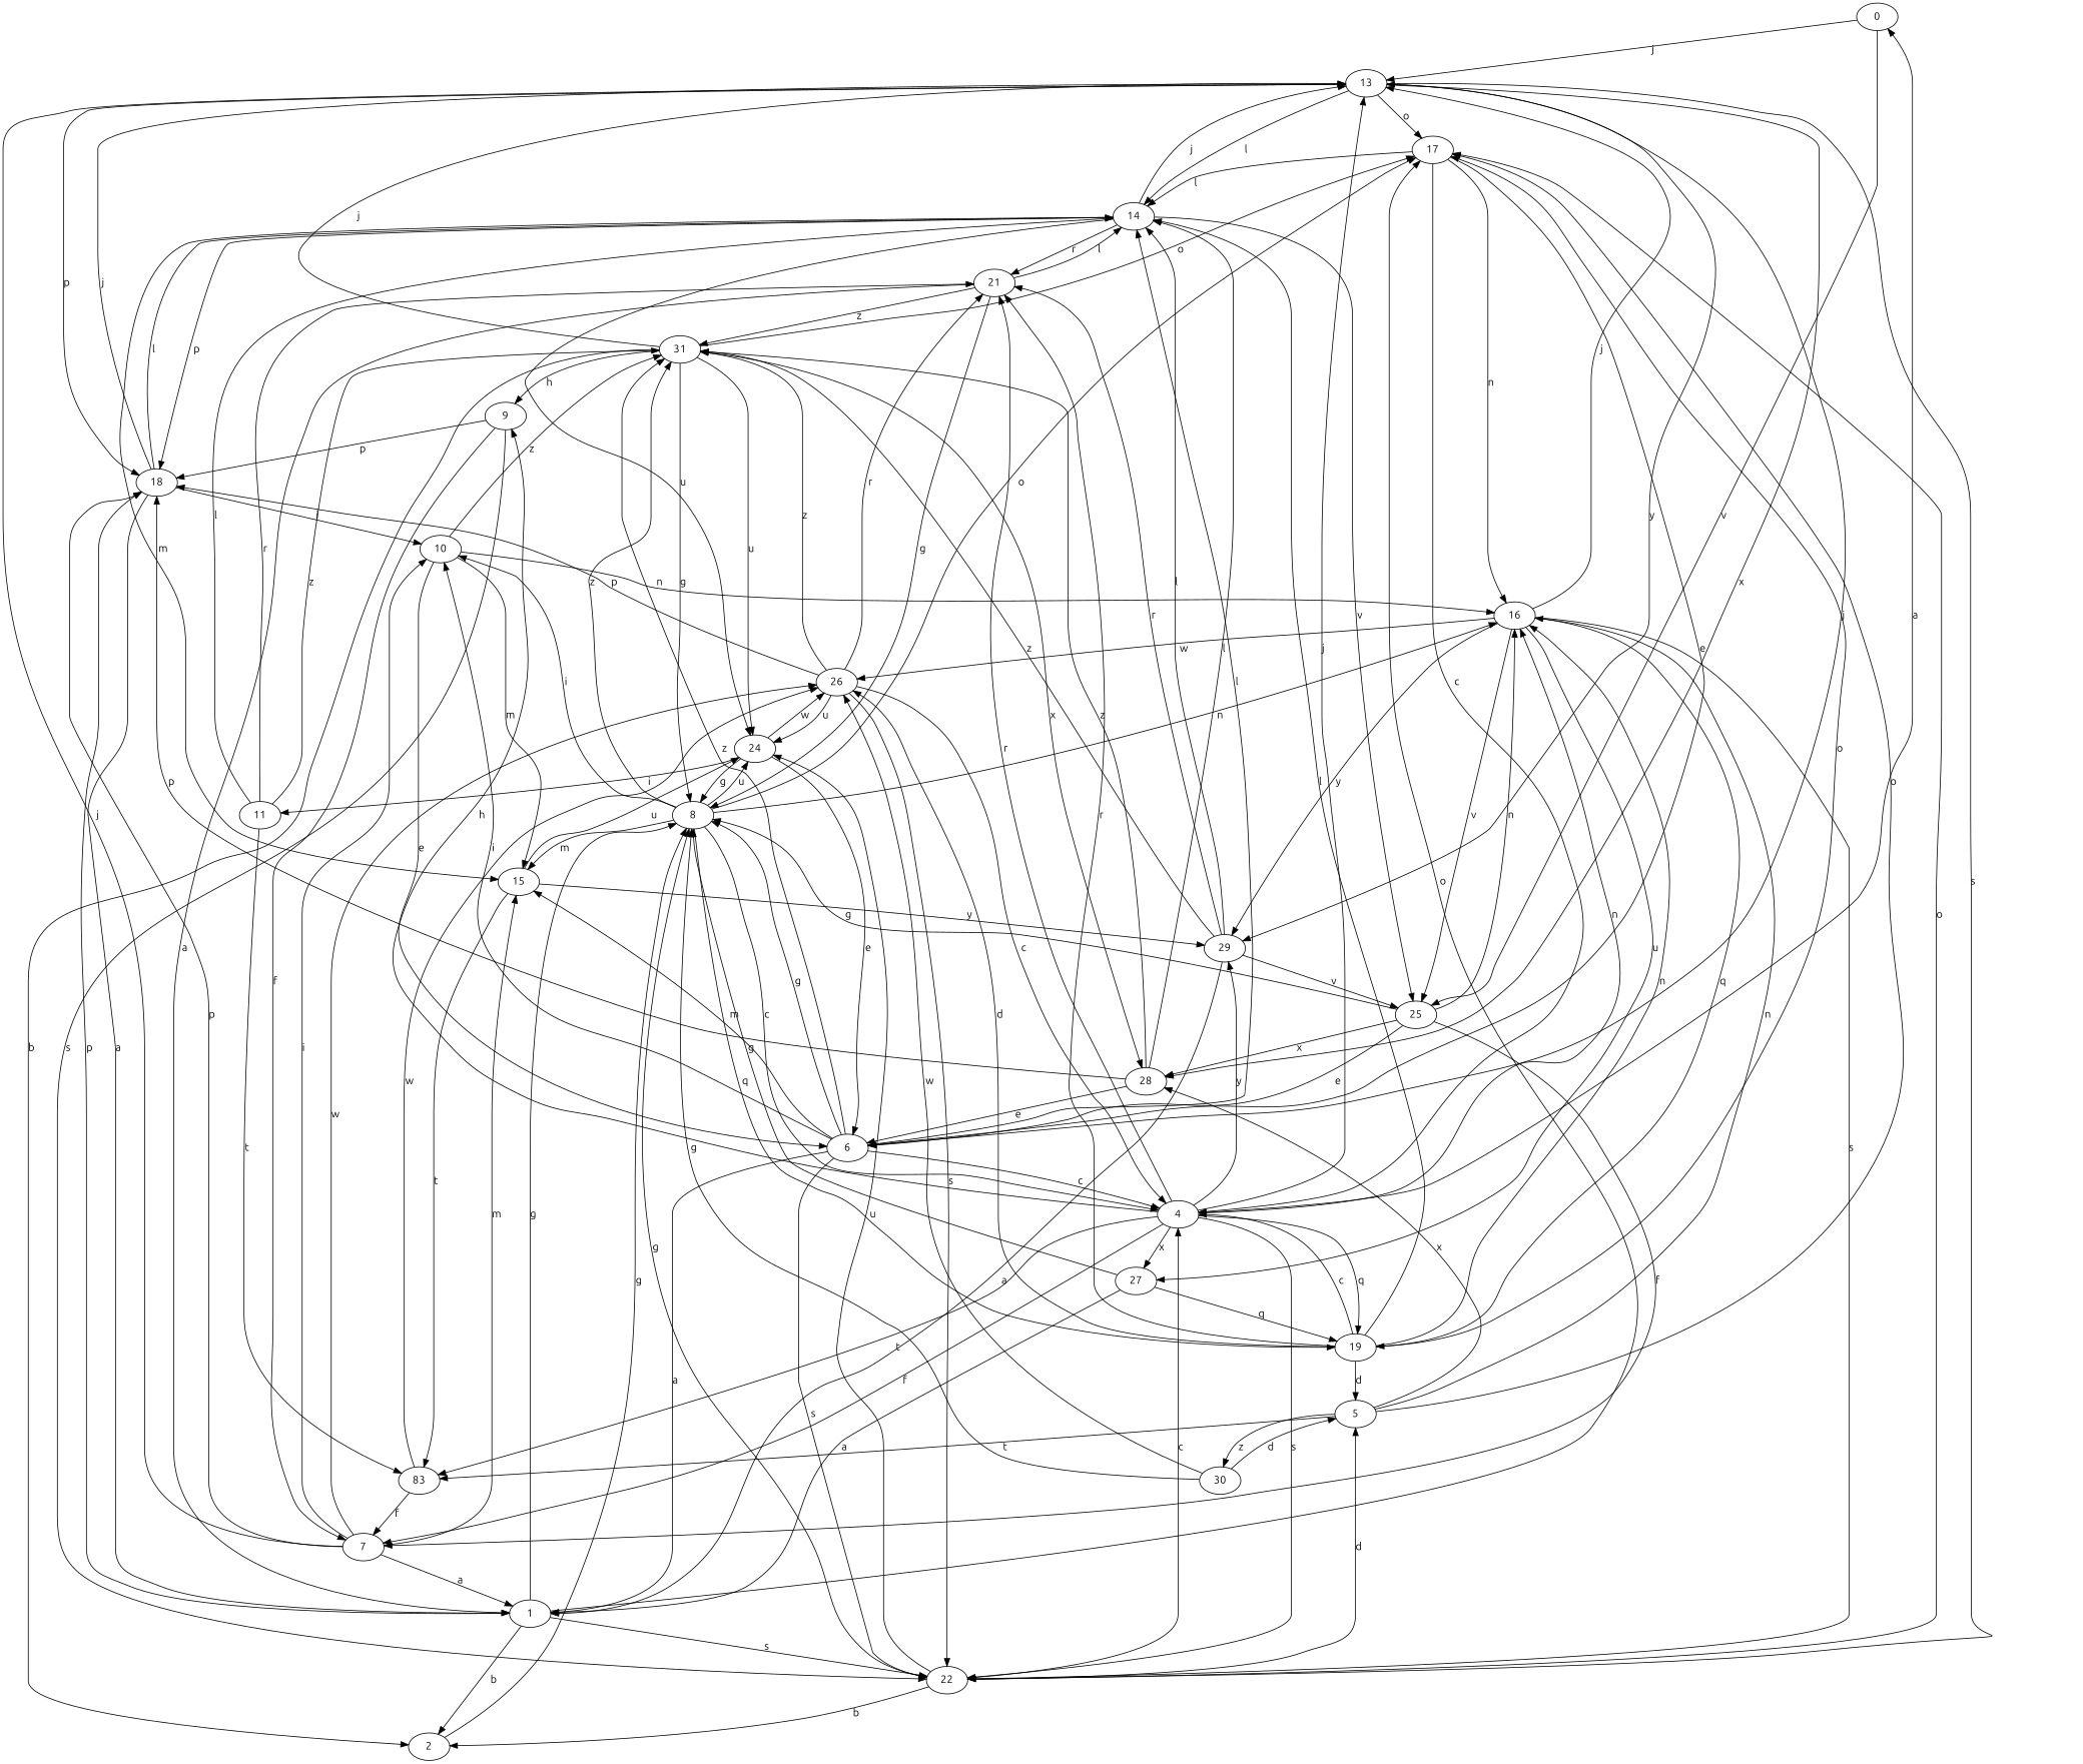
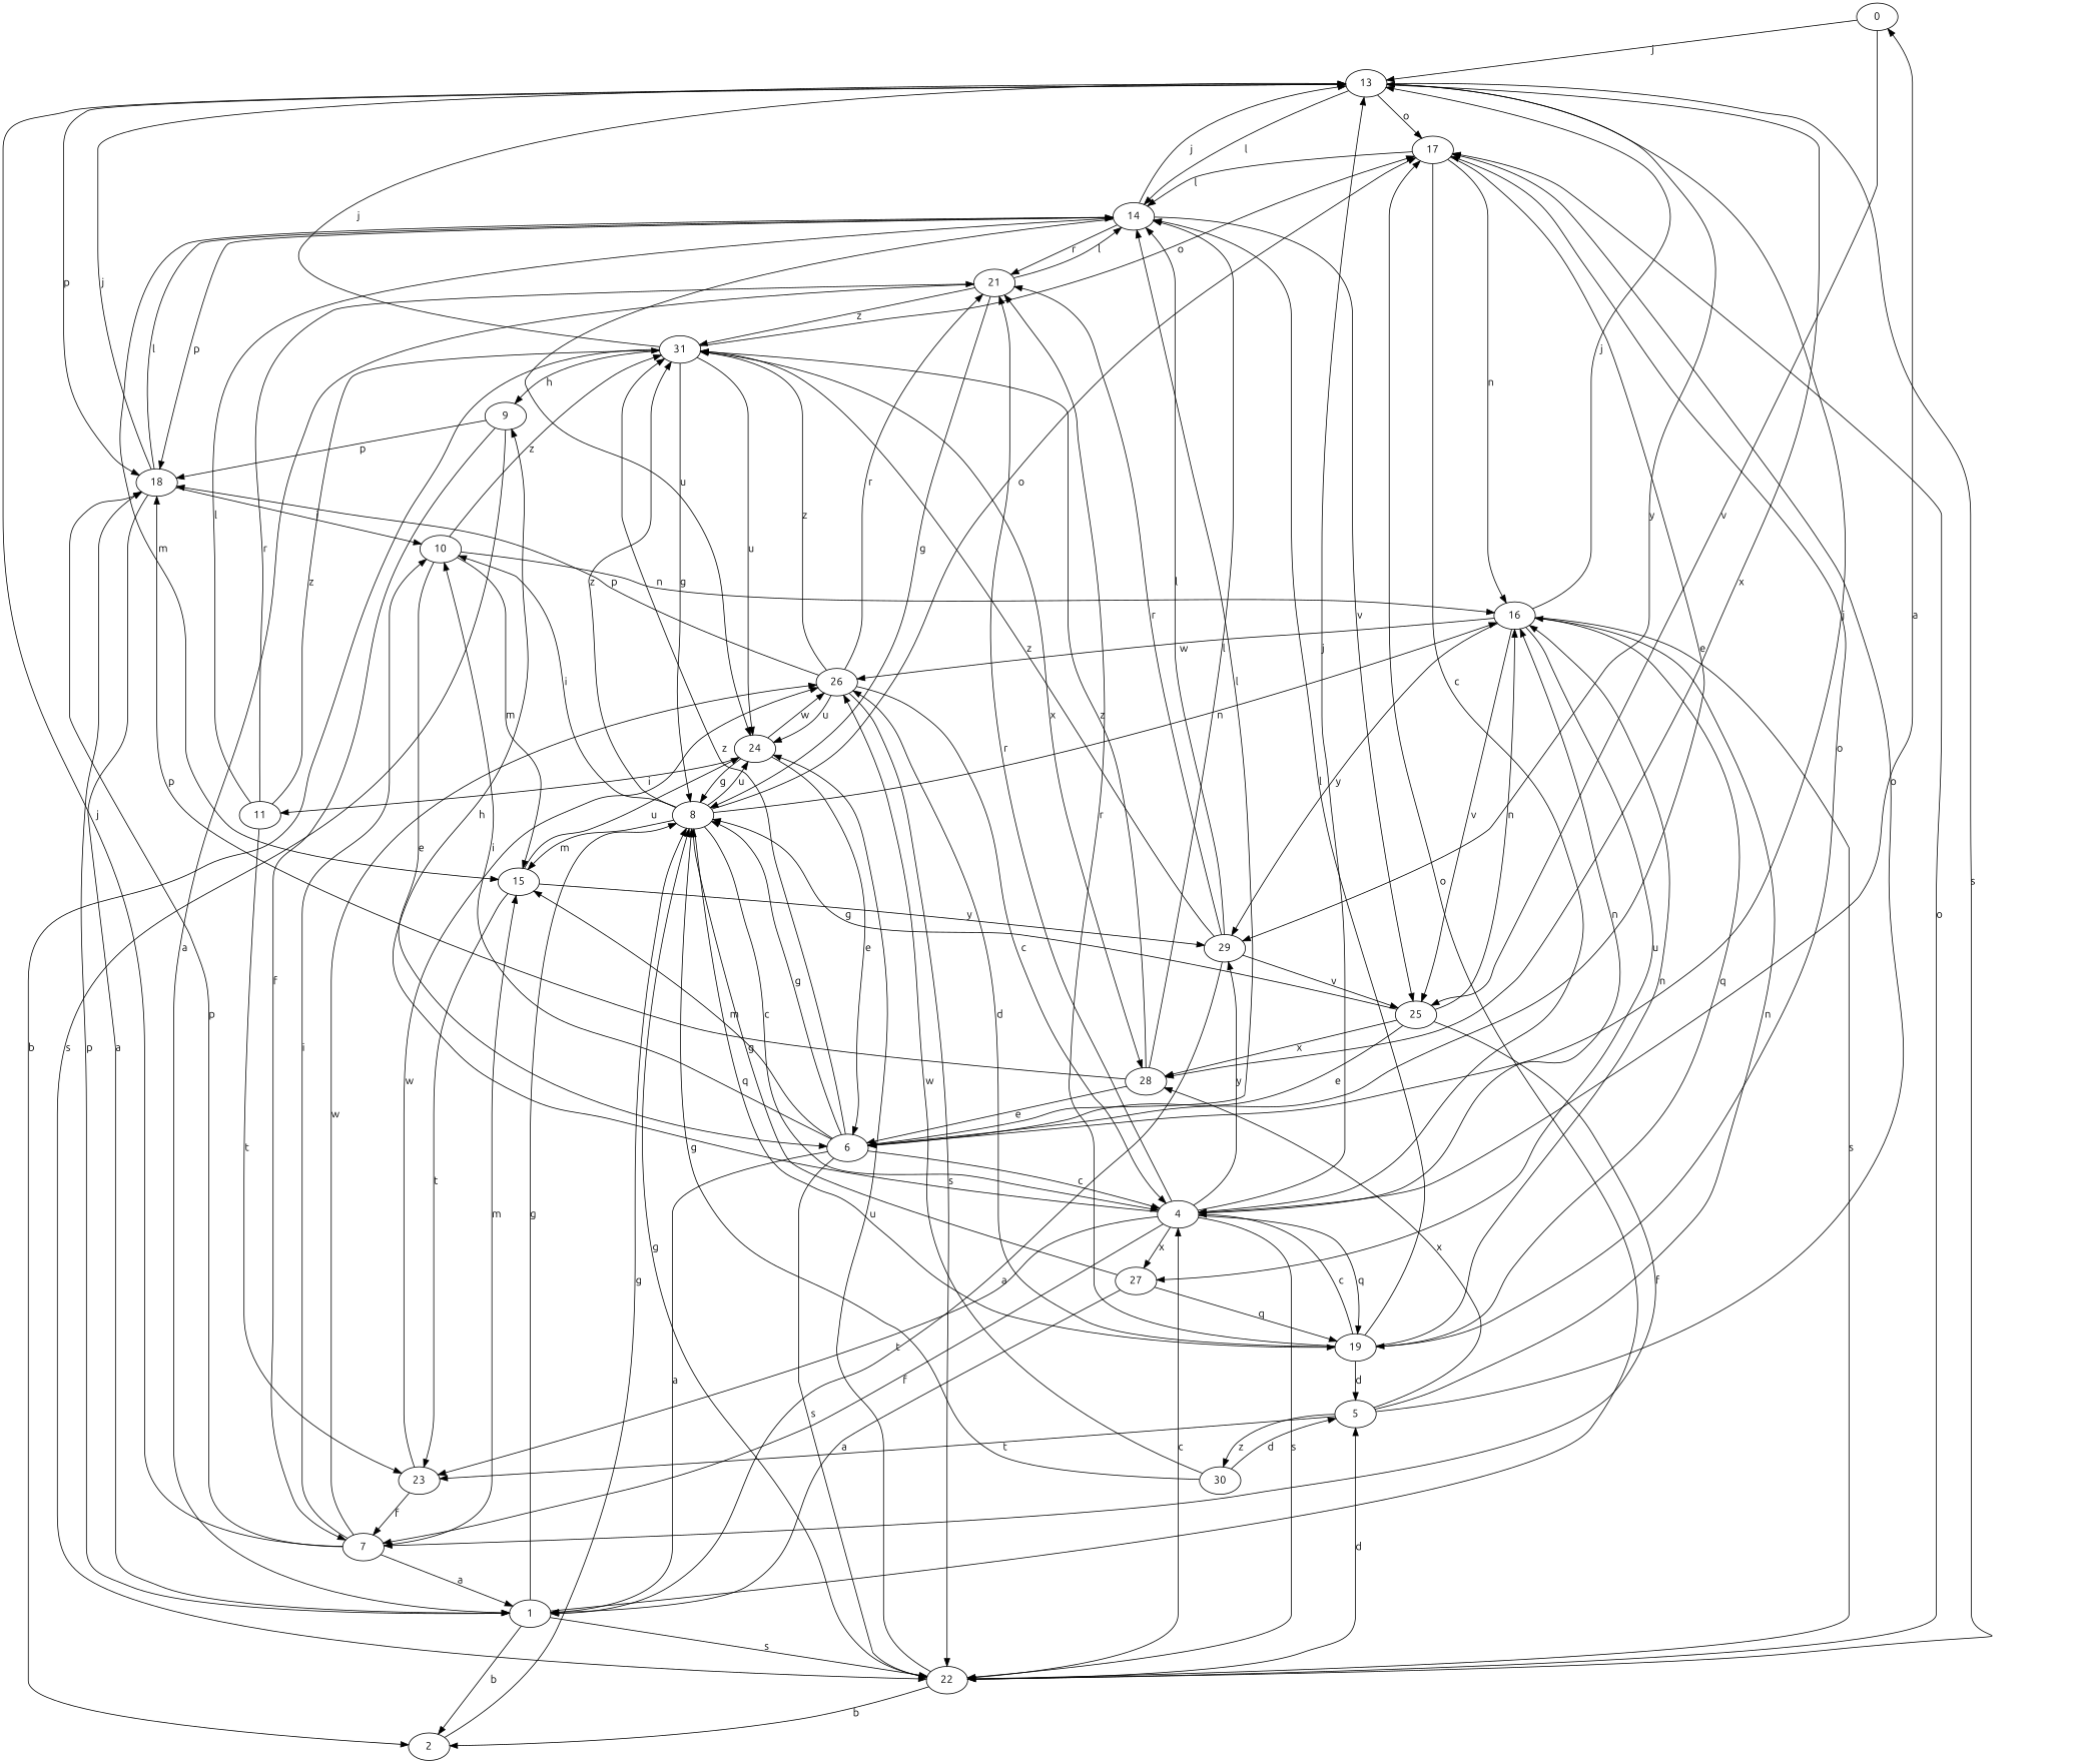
  strict digraph {
    fontname=Ubuntu
    node [fontname=Ubuntu]
    edge [fontname=Ubuntu]
    0
    13
    25
    17
    18
    22
    29
    28
    14
    8
    7
    16
    6
    1
    2
    4
    19
    10
    15
    31
    24
    5
    9
    21
-   23 [label=83]
+   23
    27
    26
    30
    11
    0 -> 13 [label=j]
    0 -> 25 [label=v]
    13 -> 17 [label=o]
    13 -> 18 [label=p]
    13 -> 22 [label=s]
    13 -> 29 [label=y]
    13 -> 28 [label=x]
    13 -> 14 [label=l]
    25 -> 28 [label=x]
    25 -> 8 [label=g]
    25 -> 7 [label=f]
    25 -> 16 [label=n]
    25 -> 6 [label=e]
    17 -> 14 [label=l]
    17 -> 16 [label=n]
    17 -> 6 [label=e]
    17 -> 4 [label=c]
    18 -> 13 [label=j]
    18 -> 14 [label=l]
    18 -> 1 [label=a]
    18 -> 10 [label=i]
    22 -> 17 [label=o]
    22 -> 8 [label=g]
    22 -> 2 [label=b]
    22 -> 4 [label=c]
    22 -> 24 [label=u]
    22 -> 5 [label=d]
    29 -> 25 [label=v]
    29 -> 14 [label=l]
    29 -> 1 [label=a]
    29 -> 31 [label=z]
    29 -> 21 [label=r]
    28 -> 18 [label=p]
    28 -> 14 [label=l]
    28 -> 6 [label=e]
    28 -> 31 [label=z]
    14 -> 13 [label=j]
    14 -> 25 [label=v]
    14 -> 18 [label=p]
    14 -> 15 [label=m]
    14 -> 24 [label=u]
    14 -> 21 [label=r]
    8 -> 17 [label=o]
    8 -> 16 [label=n]
    8 -> 4 [label=c]
    8 -> 19 [label=q]
    8 -> 10 [label=i]
    8 -> 15 [label=m]
    8 -> 31 [label=z]
    8 -> 24 [label=u]
    7 -> 13 [label=j]
    7 -> 18 [label=p]
    7 -> 1 [label=a]
    7 -> 10 [label=i]
    7 -> 15 [label=m]
    7 -> 26 [label=w]
    16 -> 13 [label=j]
    16 -> 25 [label=v]
    16 -> 22 [label=s]
    16 -> 29 [label=y]
    16 -> 19 [label=q]
    16 -> 27 [label=u]
    16 -> 26 [label=w]
    6 -> 13 [label=j]
    6 -> 22 [label=s]
    6 -> 14 [label=l]
    6 -> 8 [label=g]
    6 -> 1 [label=a]
    6 -> 4 [label=c]
    6 -> 10 [label=i]
    6 -> 15 [label=m]
    6 -> 31 [label=z]
    1 -> 17 [label=o]
    1 -> 18 [label=p]
    1 -> 22 [label=s]
    1 -> 8 [label=g]
    1 -> 2 [label=b]
    2 -> 8 [label=g]
    4 -> 0 [label=a]
    4 -> 13 [label=j]
    4 -> 22 [label=s]
    4 -> 29 [label=y]
    4 -> 7 [label=f]
    4 -> 16 [label=n]
    4 -> 19 [label=q]
    4 -> 9 [label=h]
    4 -> 21 [label=r]
    4 -> 23 [label=t]
    4 -> 27 [label=x]
    19 -> 17 [label=o]
    19 -> 14 [label=l]
    19 -> 16 [label=n]
    19 -> 4 [label=c]
    19 -> 5 [label=d]
    19 -> 21 [label=r]
    19 -> 26 [label=d]
    10 -> 16 [label=n]
    10 -> 6 [label=e]
    10 -> 15 [label=m]
    10 -> 31 [label=z]
    15 -> 29 [label=y]
    15 -> 24 [label=u]
    15 -> 23 [label=t]
    31 -> 13 [label=j]
    31 -> 17 [label=o]
    31 -> 28 [label=x]
    31 -> 8 [label=g]
    31 -> 2 [label=b]
    31 -> 24 [label=u]
    31 -> 9 [label=h]
    24 -> 8 [label=g]
    24 -> 6 [label=e]
    24 -> 26 [label=w]
    24 -> 11 [label=i]
    5 -> 17 [label=o]
    5 -> 28 [label=x]
    5 -> 16 [label=n]
    5 -> 23 [label=t]
    5 -> 30 [label=z]
    9 -> 18 [label=p]
    9 -> 22 [label=s]
    9 -> 7 [label=f]
    21 -> 14 [label=l]
    21 -> 8 [label=g]
    21 -> 1 [label=a]
    21 -> 31 [label=z]
    23 -> 7 [label=f]
    23 -> 26 [label=w]
    27 -> 8 [label=g]
    27 -> 1 [label=a]
    27 -> 19 [label=q]
    26 -> 18 [label=p]
    26 -> 22 [label=s]
    26 -> 4 [label=c]
    26 -> 31 [label=z]
    26 -> 24 [label=u]
    26 -> 21 [label=r]
    30 -> 8 [label=g]
    30 -> 5 [label=d]
    30 -> 26 [label=w]
    11 -> 14 [label=l]
    11 -> 31 [label=z]
    11 -> 21 [label=r]
    11 -> 23 [label=t]
  }
